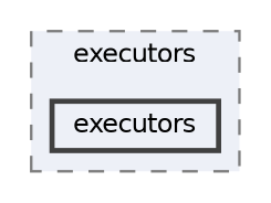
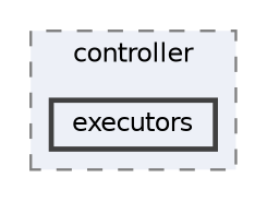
  digraph {
    compound=true
    fontname="DejaVu Sans"
    n1 [color=grey25 fillcolor="#edf0f7" fontname="DejaVu Sans" fontsize=10 height=0.2 label=executors shape=box style="filled,bold" width=0.4]
    subgraph cluster_1 {
      bgcolor="#edf0f7"
      fontsize=10
-     label=executors
+     label=controller
      pencolor=grey50
      style="filled,dashed"
      n1
    }
  }
